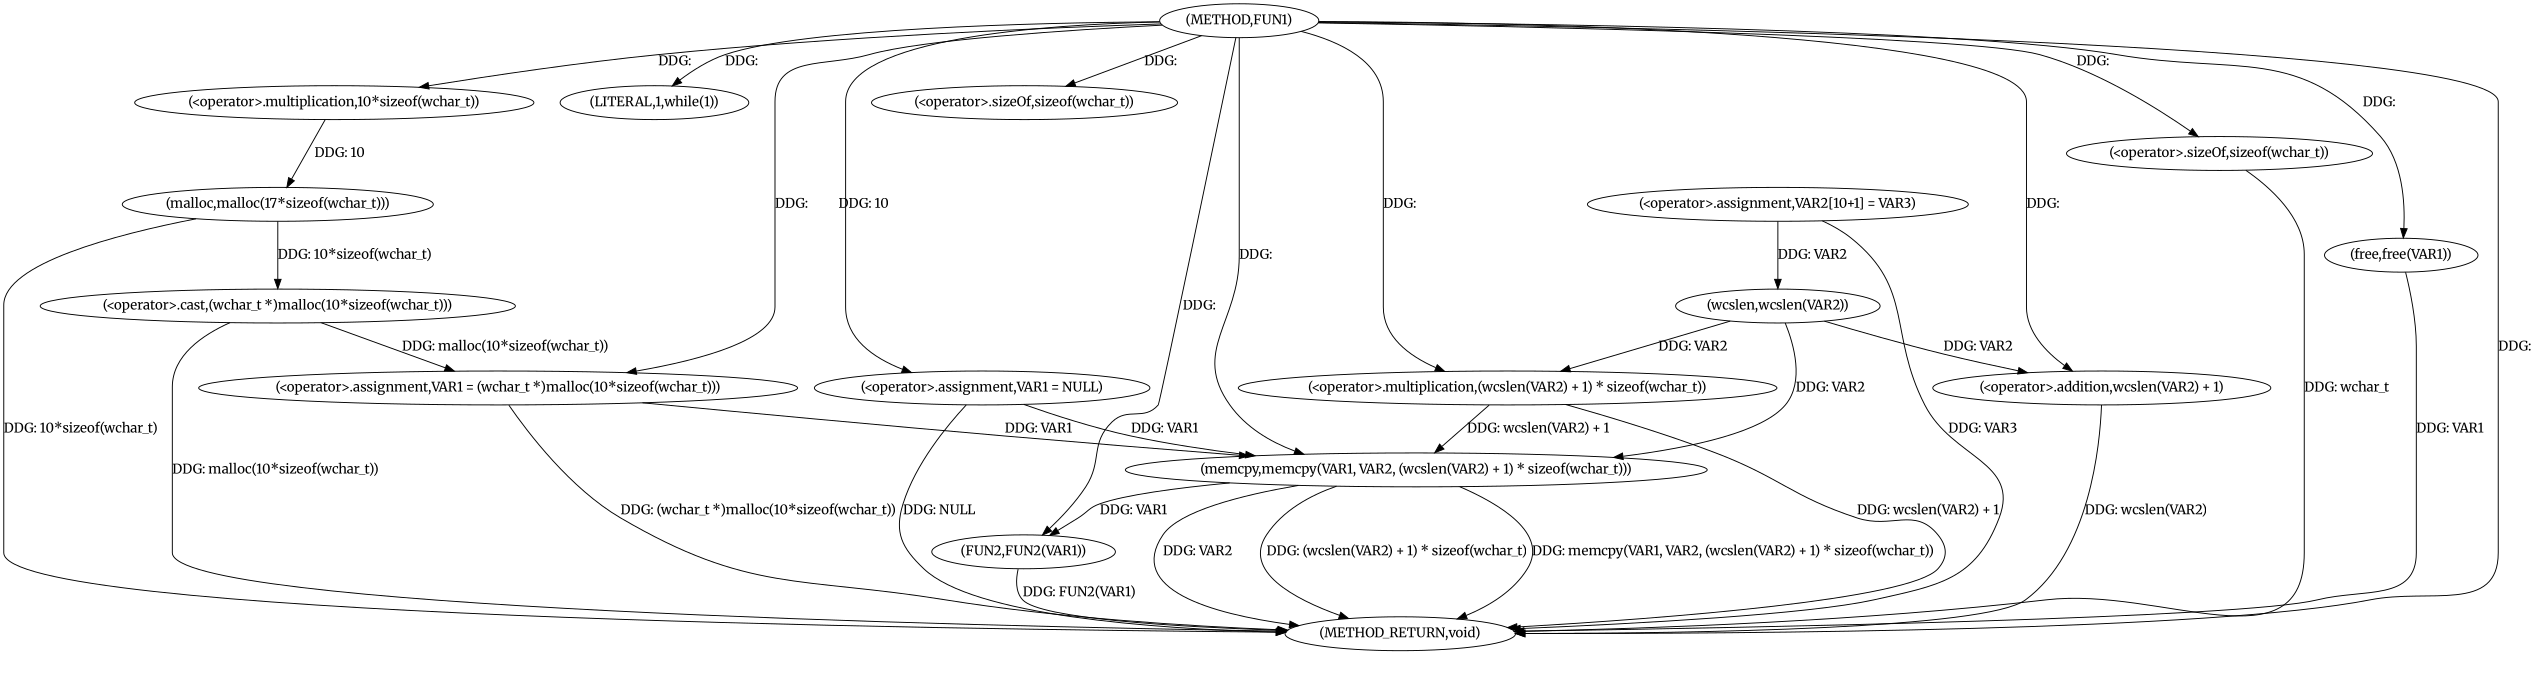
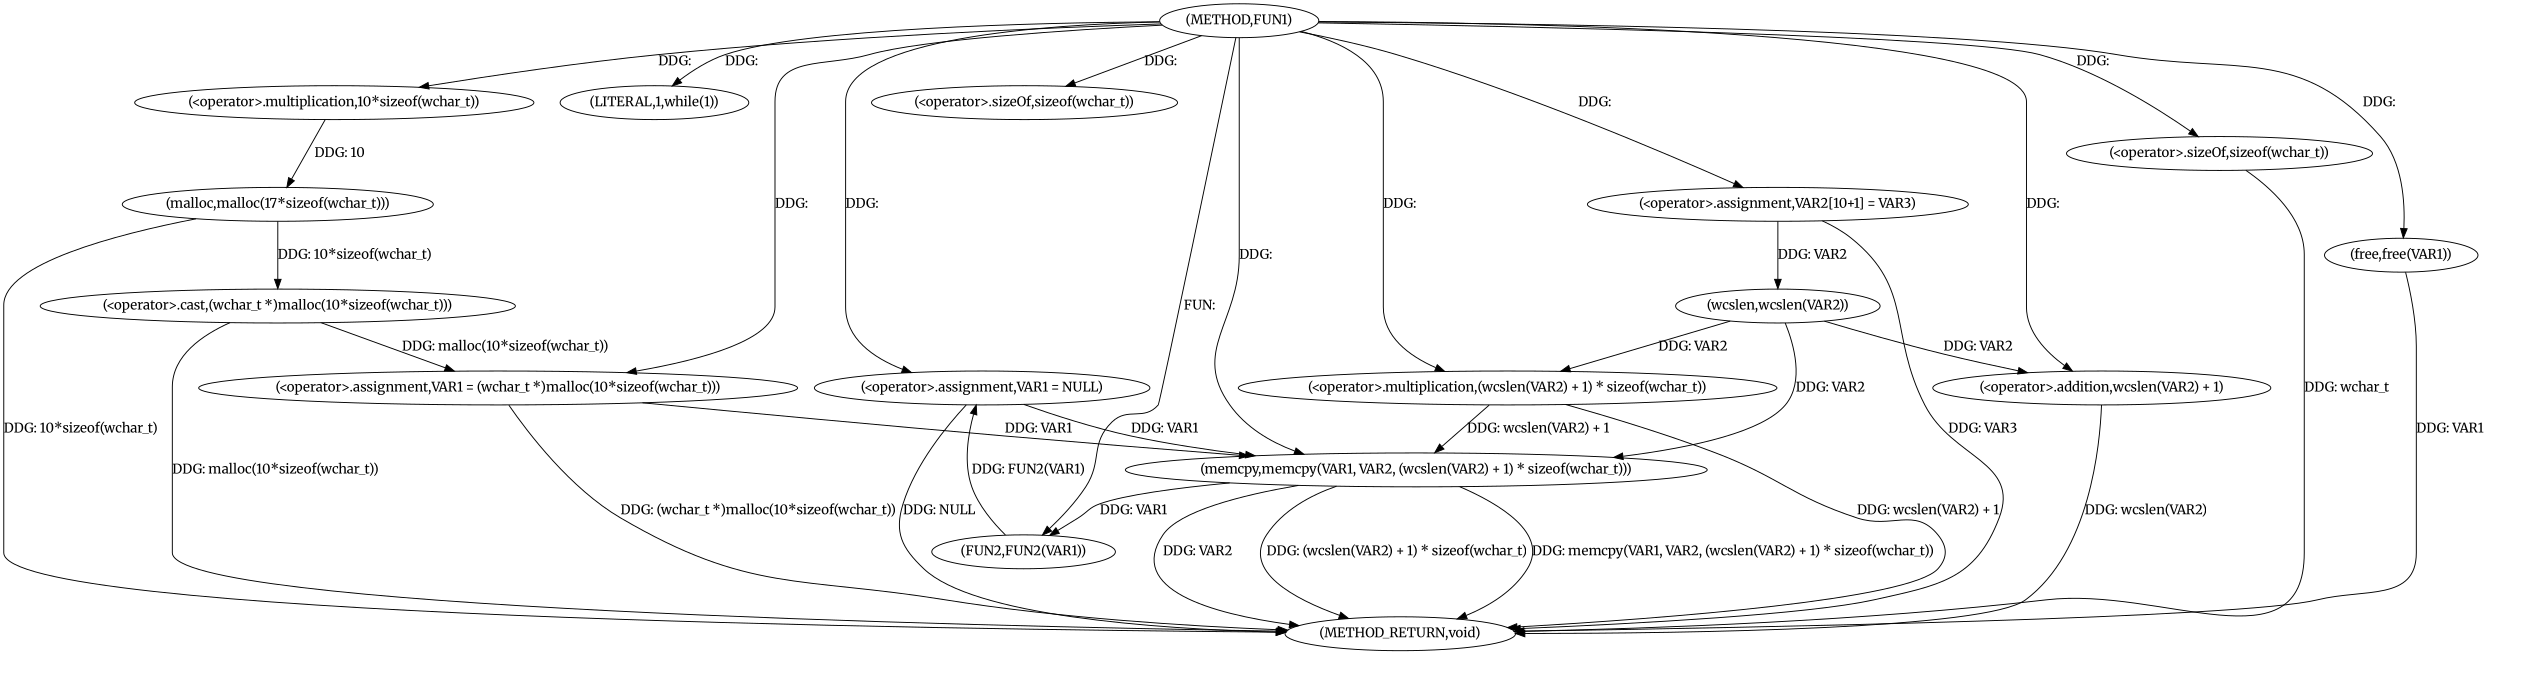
  digraph {
    fontname=Merriweather
    node [fontname=Merriweather]
    edge [fontname=Merriweather]
    n1 [label="(METHOD,FUN1)"]
    n2 [label="(<operator>.assignment,VAR1 = NULL)"]
    n3 [label="(LITERAL,1,while(1))"]
    n4 [label="(<operator>.assignment,VAR1 = (wchar_t *)malloc(10*sizeof(wchar_t)))"]
    n5 [label="(<operator>.multiplication,10*sizeof(wchar_t))"]
    n6 [label="(<operator>.sizeOf,sizeof(wchar_t))"]
    n7 [label="(<operator>.assignment,VAR2[10+1] = VAR3)"]
    n8 [label="(memcpy,memcpy(VAR1, VAR2, (wcslen(VAR2) + 1) * sizeof(wchar_t)))"]
    n9 [label="(<operator>.multiplication,(wcslen(VAR2) + 1) * sizeof(wchar_t))"]
    n10 [label="(<operator>.addition,wcslen(VAR2) + 1)"]
    n11 [label="(<operator>.sizeOf,sizeof(wchar_t))"]
    n12 [label="(FUN2,FUN2(VAR1))"]
    n13 [label="(free,free(VAR1))"]
    n14 [label="(METHOD_RETURN,void)"]
    n15 [label="(malloc,malloc(17*sizeof(wchar_t)))"]
    n16 [label="(wcslen,wcslen(VAR2))"]
    n17 [label="(<operator>.cast,(wchar_t *)malloc(10*sizeof(wchar_t)))"]
-   n1 -> n2 [label="DDG: 10"]
+   n1 -> n2 [label="DDG: "]
    n1 -> n3 [label="DDG: "]
    n1 -> n4 [label="DDG: "]
    n1 -> n5 [label="DDG: "]
    n1 -> n6 [label="DDG: "]
-   n1 -> n14 [label="DDG: "]
+   n1 -> n7 [label="DDG: "]
    n1 -> n8 [label="DDG: "]
    n1 -> n9 [label="DDG: "]
    n1 -> n10 [label="DDG: "]
    n1 -> n11 [label="DDG: "]
-   n1 -> n12 [label="DDG: "]
+   n1 -> n12 [label="FUN: "]
    n1 -> n13 [label="DDG: "]
    n2 -> n8 [label="DDG: VAR1"]
    n2 -> n14 [label="DDG: NULL"]
    n4 -> n8 [label="DDG: VAR1"]
    n4 -> n14 [label="DDG: (wchar_t *)malloc(10*sizeof(wchar_t))"]
    n5 -> n15 [label="DDG: 10"]
    n7 -> n14 [label="DDG: VAR3"]
    n7 -> n16 [label="DDG: VAR2"]
    n8 -> n12 [label="DDG: VAR1"]
    n8 -> n14 [label="DDG: VAR2"]
    n8 -> n14 [label="DDG: (wcslen(VAR2) + 1) * sizeof(wchar_t)"]
    n8 -> n14 [label="DDG: memcpy(VAR1, VAR2, (wcslen(VAR2) + 1) * sizeof(wchar_t))"]
    n9 -> n8 [label="DDG: wcslen(VAR2) + 1"]
    n9 -> n14 [label="DDG: wcslen(VAR2) + 1"]
    n10 -> n14 [label="DDG: wcslen(VAR2)"]
    n11 -> n14 [label="DDG: wchar_t"]
-   n12 -> n14 [label="DDG: FUN2(VAR1)"]
+   n12 -> n2 [label="DDG: FUN2(VAR1)"]
    n13 -> n14 [label="DDG: VAR1"]
    n15 -> n14 [label="DDG: 10*sizeof(wchar_t)"]
    n15 -> n17 [label="DDG: 10*sizeof(wchar_t)"]
    n16 -> n8 [label="DDG: VAR2"]
    n16 -> n9 [label="DDG: VAR2"]
    n16 -> n10 [label="DDG: VAR2"]
    n17 -> n4 [label="DDG: malloc(10*sizeof(wchar_t))"]
    n17 -> n14 [label="DDG: malloc(10*sizeof(wchar_t))"]
  }
